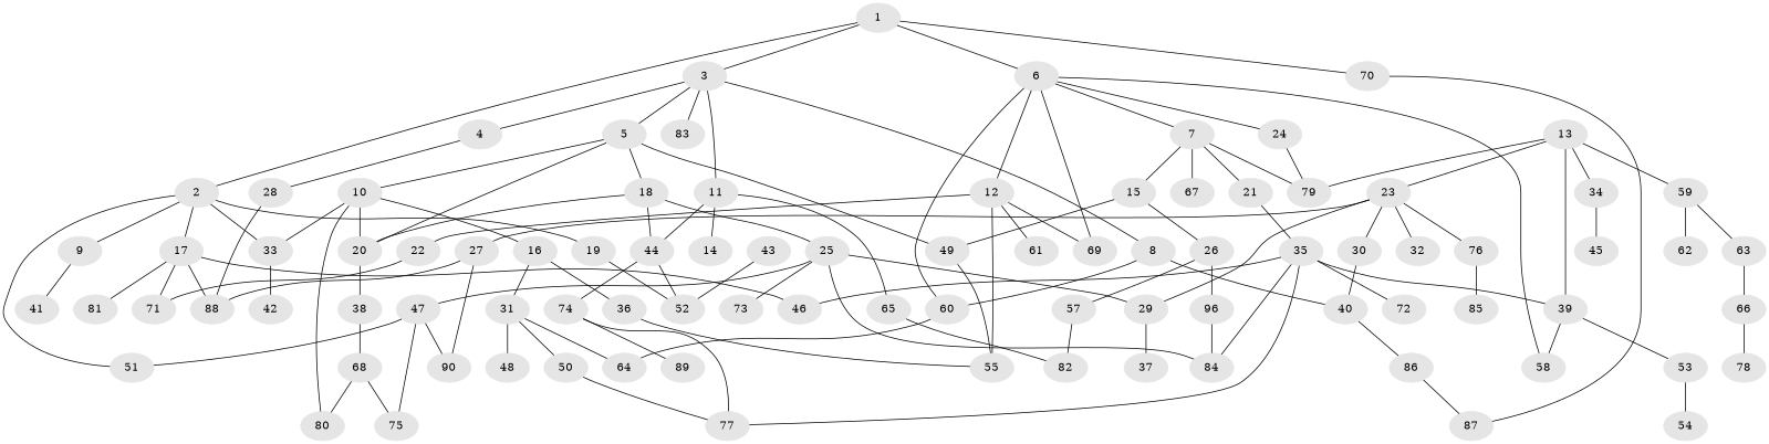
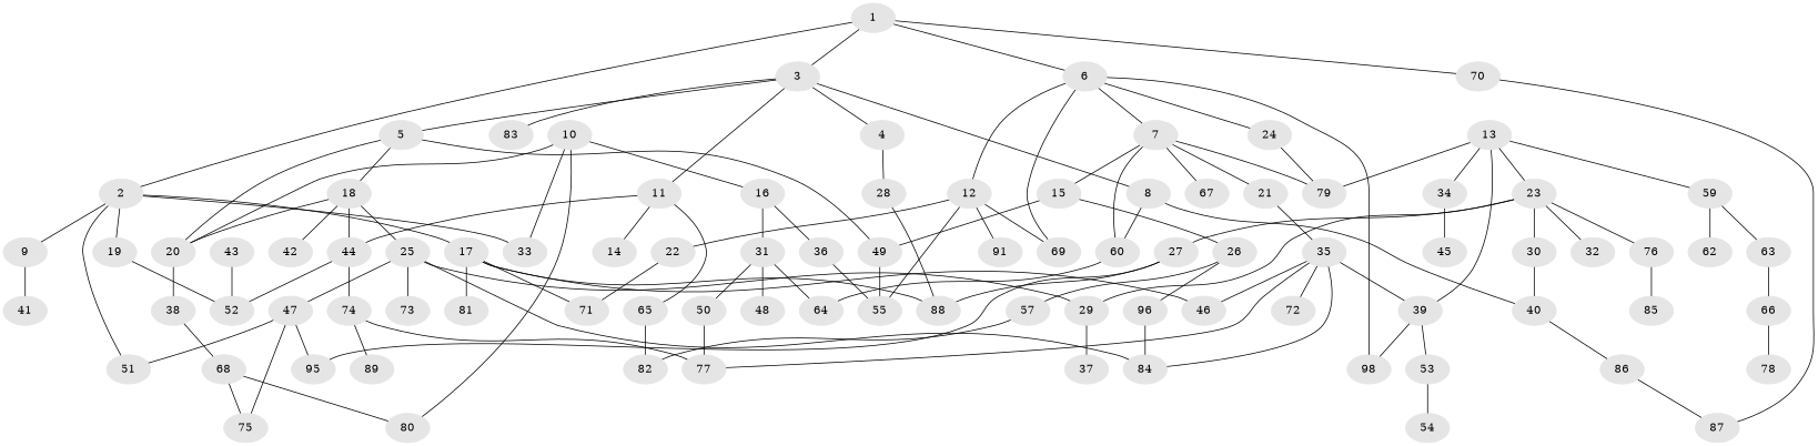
  graph {
    node [color=gray90 style=filled]
    1
    2
    3
    6
    70
    9
    17
    19
    51
    33
    4
    5
    8
    11
    83
    7
    12
    24
-   58
+   58 [label=98]
    69
    87
    41
    46
    71
    81
    88
    52
    43
    28
    10
    18
    20
    49
    60
    40
    14
    44
    65
    16
    80
    25
    42
    38
    55
    15
    21
    67
    79
    22
-   61
+   61 [label=91]
    13
    23
    34
    39
    59
    26
    35
    64
    86
    31
    36
    74
    82
    27
    29
    30
    32
    76
    45
    53
    62
    63
    n73 [label=96]
    57
    48
    50
    47
    73
    84
    68
    72
    77
-   90
+   90 [label=95]
    37
    85
    75
    54
    89
    66
    78
    1 -- 2
    1 -- 3
    1 -- 6
    1 -- 70
    2 -- 9
    2 -- 17
    2 -- 19
    2 -- 51
    2 -- 33
    3 -- 4
    3 -- 5
    3 -- 8
    3 -- 11
    3 -- 83
    6 -- 7
    6 -- 12
    6 -- 24
    6 -- 58
    6 -- 69
    70 -- 87
    9 -- 41
    17 -- 46
    17 -- 71
    17 -- 81
    17 -- 88
    19 -- 52
    4 -- 28
-   5 -- 10
    5 -- 18
    5 -- 20
    5 -- 49
    8 -- 60
    8 -- 40
    11 -- 14
    11 -- 44
    11 -- 65
-   6 -- 60
+   7 -- 60
    7 -- 15
    7 -- 21
    7 -- 67
    7 -- 79
    12 -- 69
    12 -- 55
    12 -- 22
    12 -- 61
    24 -- 79
    43 -- 52
    28 -- 88
    10 -- 33
    10 -- 20
    10 -- 16
    10 -- 80
    18 -- 20
    18 -- 44
    18 -- 25
-   33 -- 42
+   18 -- 42
    20 -- 38
    49 -- 55
    60 -- 64
    40 -- 86
    44 -- 52
    44 -- 74
    65 -- 82
    16 -- 31
    16 -- 36
    25 -- 29
    25 -- 47
    25 -- 73
    25 -- 84
    38 -- 68
    15 -- 49
    15 -- 26
    21 -- 35
    22 -- 71
    13 -- 79
    13 -- 23
    13 -- 34
    13 -- 39
    13 -- 59
    23 -- 27
    23 -- 29
    23 -- 30
    23 -- 32
    23 -- 76
    34 -- 45
    39 -- 58
    39 -- 53
    59 -- 62
    59 -- 63
    26 -- n73
    26 -- 57
    35 -- 46
    35 -- 39
    35 -- 84
    35 -- 72
    35 -- 77
    86 -- 87
    31 -- 64
    31 -- 48
    31 -- 50
    36 -- 55
    74 -- 77
    74 -- 89
    27 -- 88
    27 -- 90
    29 -- 37
    30 -- 40
    76 -- 85
    53 -- 54
    63 -- 66
    n73 -- 84
    57 -- 82
    50 -- 77
    47 -- 51
    47 -- 90
    47 -- 75
    68 -- 80
    68 -- 75
    66 -- 78
  }
